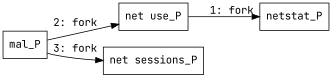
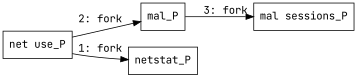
  digraph {
    engine=neato
    fixedsize=false
    fontname="JetBrains Mono"
    fontsize=10
    nodesep=0.3
    rankdir=LR
    ranksep=0
    splines=true
    node [fontname="JetBrains Mono" node_type=Process shape=box]
    edge [fontname="JetBrains Mono"]
    mal_P
    "net use_P"
-   "net sessions_P"
+   "net sessions_P" [label="mal sessions_P"]
    netstat_P
-   mal_P -> "net use_P" [label="2: fork"]
+   "net use_P" -> mal_P [label="2: fork"]
    mal_P -> "net sessions_P" [label="3: fork"]
    "net use_P" -> netstat_P [label="1: fork"]
  }
